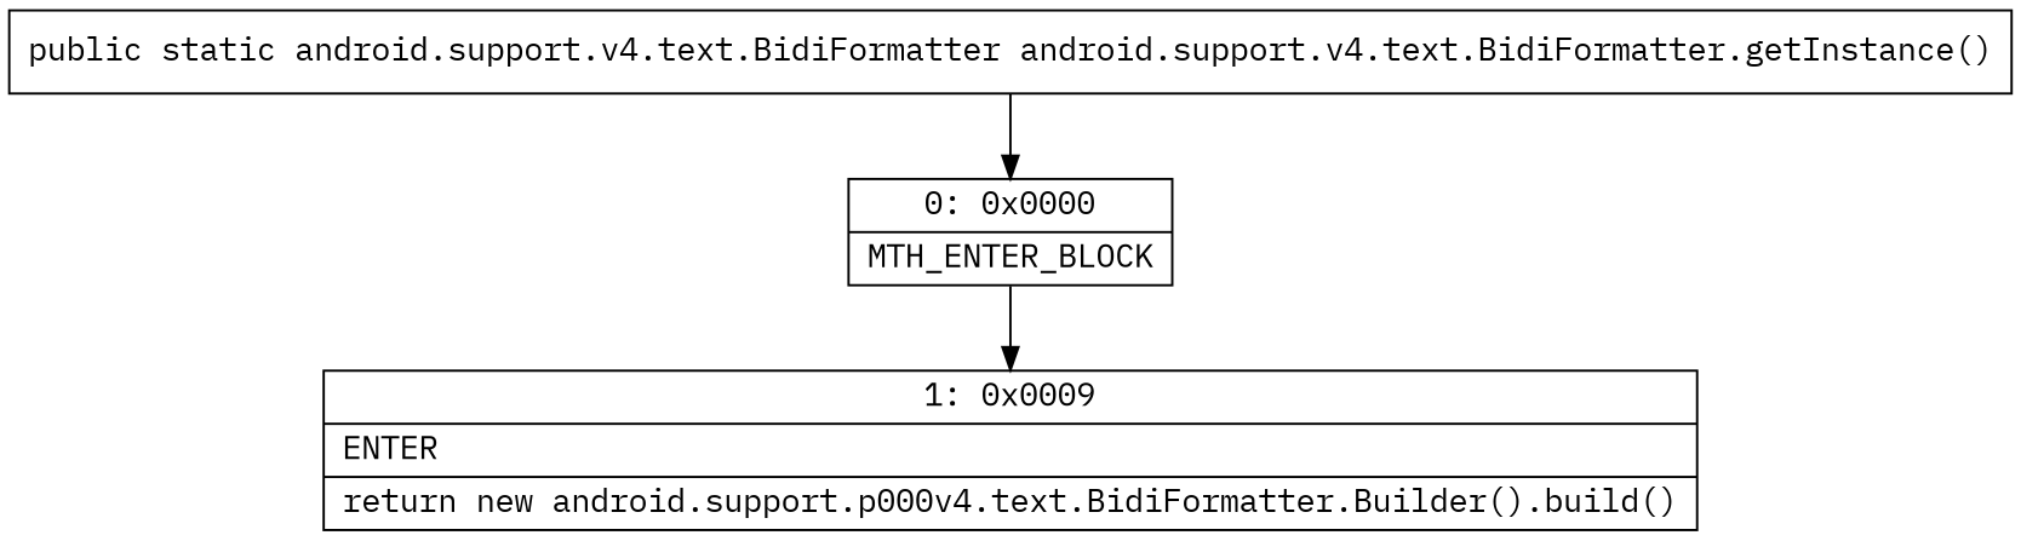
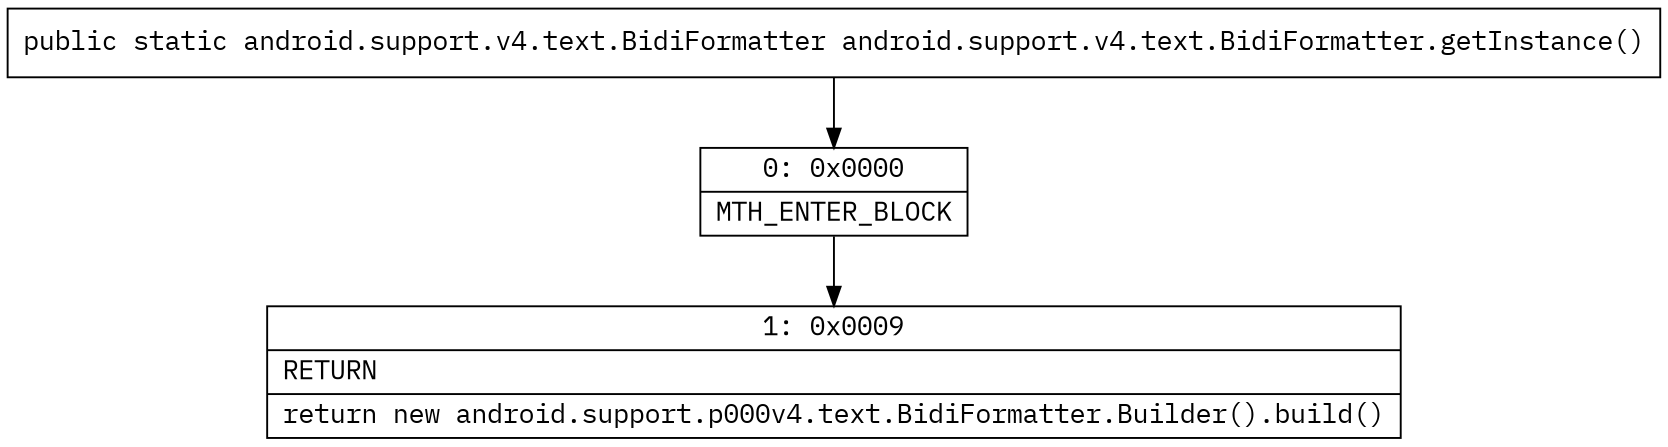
  digraph {
    fontname="IBM Plex Mono"
    node [shape=record fontname="IBM Plex Mono"]
    edge [fontname="IBM Plex Mono"]
    n1 [label="{0\:\ 0x0000|MTH_ENTER_BLOCK\l}"]
-   n2 [label="{1\:\ 0x0009|ENTER\l|return new android.support.p000v4.text.BidiFormatter.Builder().build()\l}"]
+   n2 [label="{1\:\ 0x0009|RETURN\l|return new android.support.p000v4.text.BidiFormatter.Builder().build()\l}"]
    n3 [label="{public static android.support.v4.text.BidiFormatter android.support.v4.text.BidiFormatter.getInstance() }"]
    n1 -> n2
    n3 -> n1
  }
